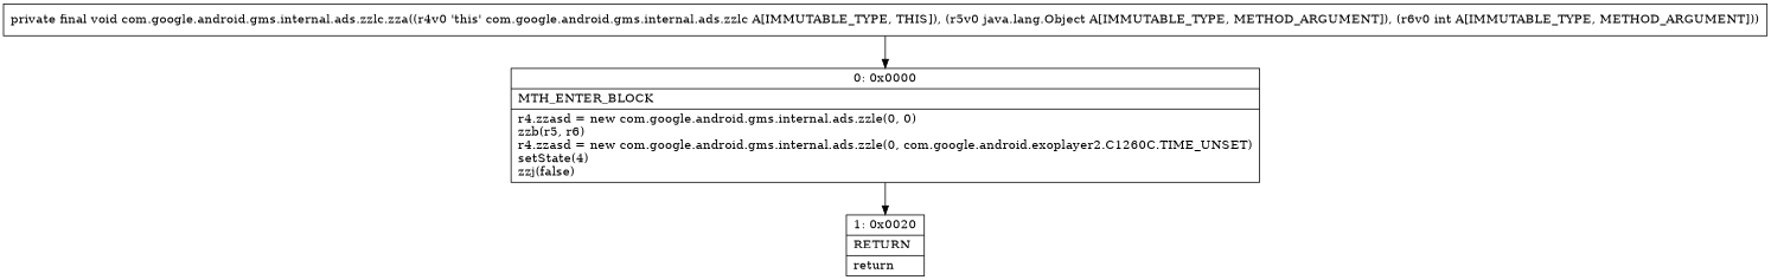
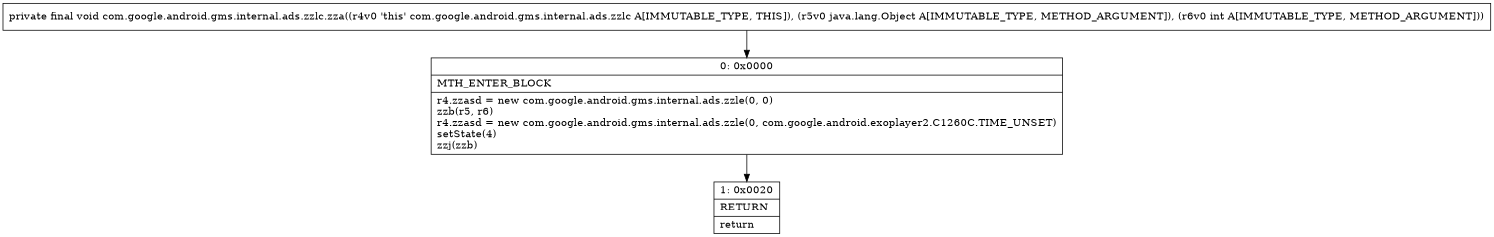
  digraph {
    node [shape=record]
-   n1 [label="{0\:\ 0x0000|MTH_ENTER_BLOCK\l|r4.zzasd = new com.google.android.gms.internal.ads.zzle(0, 0)\lzzb(r5, r6)\lr4.zzasd = new com.google.android.gms.internal.ads.zzle(0, com.google.android.exoplayer2.C1260C.TIME_UNSET)\lsetState(4)\lzzj(false)\l}"]
+   n1 [label="{0\:\ 0x0000|MTH_ENTER_BLOCK\l|r4.zzasd = new com.google.android.gms.internal.ads.zzle(0, 0)\lzzb(r5, r6)\lr4.zzasd = new com.google.android.gms.internal.ads.zzle(0, com.google.android.exoplayer2.C1260C.TIME_UNSET)\lsetState(4)\lzzj(zzb)\l}"]
    n2 [label="{1\:\ 0x0020|RETURN\l|return\l}"]
    n3 [label="{private final void com.google.android.gms.internal.ads.zzlc.zza((r4v0 'this' com.google.android.gms.internal.ads.zzlc A[IMMUTABLE_TYPE, THIS]), (r5v0 java.lang.Object A[IMMUTABLE_TYPE, METHOD_ARGUMENT]), (r6v0 int A[IMMUTABLE_TYPE, METHOD_ARGUMENT])) }"]
    n1 -> n2
    n3 -> n1
  }
